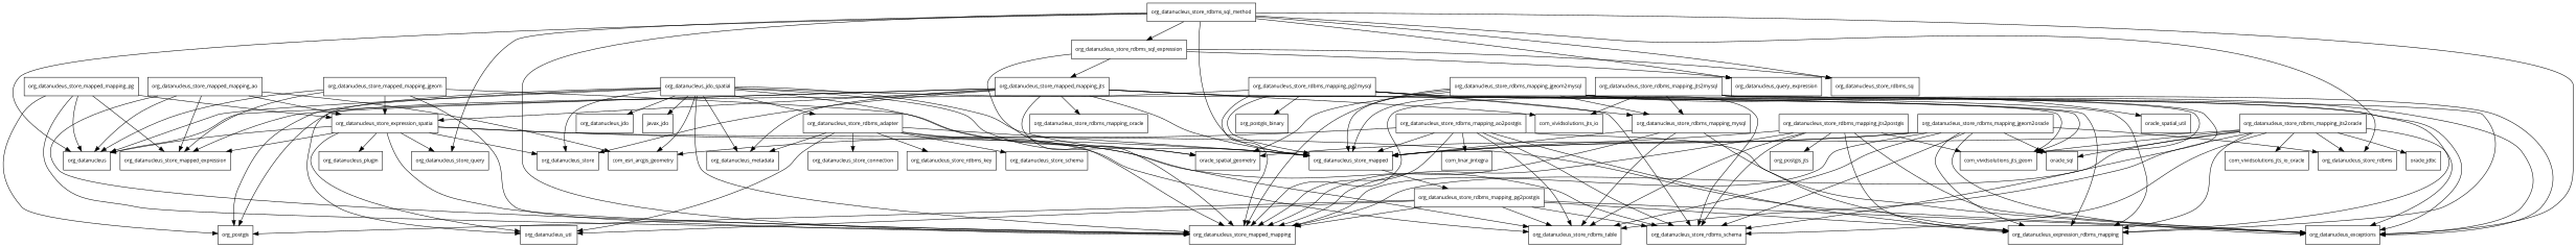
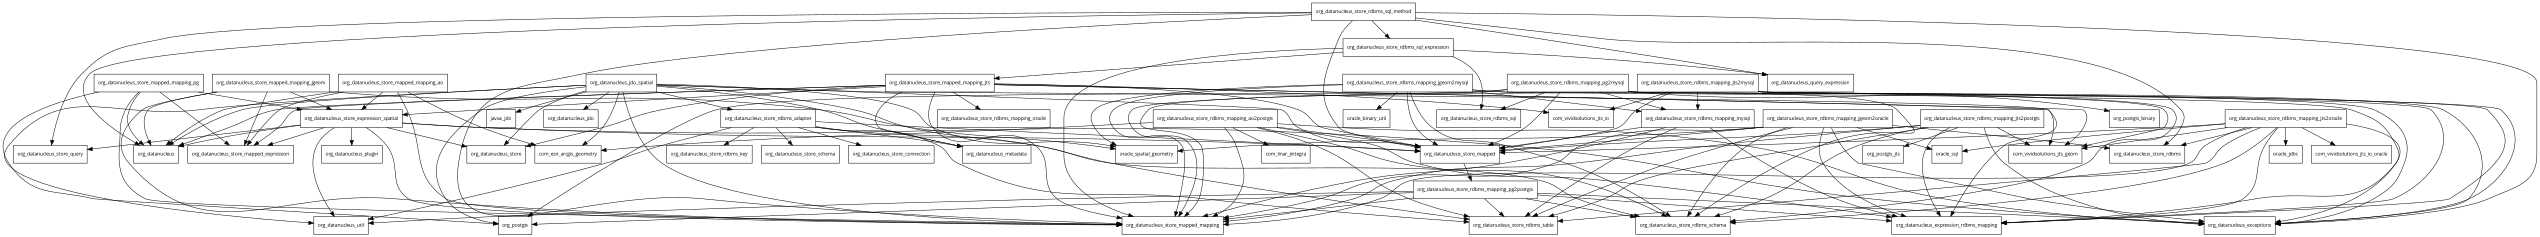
  digraph {
    fontname="Open Sans"
    node [fontname="Open Sans" fontsize=10.0 shape=box]
    edge [fontname="Open Sans"]
    org_datanucleus_jdo_spatial
    com_esri_arcgis_geometry
    com_vividsolutions_jts_geom
    javax_jdo
    oracle_spatial_geometry
    org_datanucleus
    org_datanucleus_jdo
    org_datanucleus_metadata
    org_datanucleus_store
    org_datanucleus_store_mapped
    org_datanucleus_store_mapped_mapping
    org_datanucleus_store_rdbms_adapter
    org_datanucleus_store_rdbms_table
    org_datanucleus_util
    org_postgis
    org_datanucleus_store_rdbms_mapping_pg2postgis
    org_datanucleus_store_connection
    org_datanucleus_store_rdbms_key
    org_datanucleus_store_rdbms_schema
    org_datanucleus_store_schema
    org_datanucleus_store_expression_spatial
    org_datanucleus_exceptions
    org_datanucleus_plugin
    org_datanucleus_store_mapped_expression
    org_datanucleus_store_query
    org_datanucleus_store_mapped_mapping_ao
    org_datanucleus_store_mapped_mapping_jgeom
    org_datanucleus_store_mapped_mapping_jts
    com_vividsolutions_jts_io
    n30 [label=org_datanucleus_expression_rdbms_mapping]
    org_datanucleus_store_rdbms_mapping_oracle
    org_datanucleus_store_mapped_mapping_pg
    org_datanucleus_store_rdbms_mapping_ao2postgis
    com_linar_jintegra
    org_datanucleus_store_rdbms_mapping_jgeom2mysql
-   oracle_spatial_util
+   oracle_spatial_util [label=oracle_binary_util]
    org_datanucleus_store_rdbms_mapping_mysql
    org_datanucleus_store_rdbms_mapping_jgeom2oracle
    oracle_sql
    org_datanucleus_store_rdbms
    org_datanucleus_store_rdbms_mapping_jts2mysql
    org_datanucleus_store_rdbms_mapping_jts2oracle
    com_vividsolutions_jts_io_oracle
    oracle_jdbc
    org_datanucleus_store_rdbms_mapping_jts2postgis
    org_postgis_jts
    org_datanucleus_store_rdbms_mapping_pg2mysql
    org_postgis_binary
    org_datanucleus_store_rdbms_sql_expression
    org_datanucleus_query_expression
    org_datanucleus_store_rdbms_sql
    org_datanucleus_store_rdbms_sql_method
    org_datanucleus_jdo_spatial -> com_esri_arcgis_geometry
    org_datanucleus_jdo_spatial -> com_vividsolutions_jts_geom
    org_datanucleus_jdo_spatial -> javax_jdo
    org_datanucleus_jdo_spatial -> oracle_spatial_geometry
    org_datanucleus_jdo_spatial -> org_datanucleus
    org_datanucleus_jdo_spatial -> org_datanucleus_jdo
    org_datanucleus_jdo_spatial -> org_datanucleus_metadata
    org_datanucleus_jdo_spatial -> org_datanucleus_store
    org_datanucleus_jdo_spatial -> org_datanucleus_store_mapped
    org_datanucleus_jdo_spatial -> org_datanucleus_store_mapped_mapping
    org_datanucleus_jdo_spatial -> org_datanucleus_store_rdbms_adapter
    org_datanucleus_jdo_spatial -> org_datanucleus_store_rdbms_table
    org_datanucleus_jdo_spatial -> org_datanucleus_util
    org_datanucleus_jdo_spatial -> org_postgis
    org_datanucleus_store_mapped -> org_datanucleus_store_rdbms_mapping_pg2postgis
    org_datanucleus_store_rdbms_adapter -> org_datanucleus_metadata
    org_datanucleus_store_rdbms_adapter -> org_datanucleus_store_mapped
    org_datanucleus_store_rdbms_adapter -> org_datanucleus_store_rdbms_table
    org_datanucleus_store_rdbms_adapter -> org_datanucleus_util
    org_datanucleus_store_rdbms_adapter -> org_datanucleus_store_connection
    org_datanucleus_store_rdbms_adapter -> org_datanucleus_store_rdbms_key
    org_datanucleus_store_rdbms_adapter -> org_datanucleus_store_rdbms_schema
    org_datanucleus_store_rdbms_adapter -> org_datanucleus_store_schema
    org_datanucleus_store_rdbms_mapping_pg2postgis -> org_datanucleus_store_mapped_mapping
    org_datanucleus_store_rdbms_mapping_pg2postgis -> org_datanucleus_store_rdbms_table
    org_datanucleus_store_rdbms_mapping_pg2postgis -> org_datanucleus_util
    org_datanucleus_store_rdbms_mapping_pg2postgis -> org_postgis
    org_datanucleus_store_rdbms_mapping_pg2postgis -> org_datanucleus_store_rdbms_schema
    org_datanucleus_store_rdbms_mapping_pg2postgis -> org_datanucleus_exceptions
    org_datanucleus_store_rdbms_mapping_pg2postgis -> n30
    org_datanucleus_store_expression_spatial -> org_datanucleus
    org_datanucleus_store_expression_spatial -> org_datanucleus_store
    org_datanucleus_store_expression_spatial -> org_datanucleus_store_mapped
    org_datanucleus_store_expression_spatial -> org_datanucleus_store_mapped_mapping
    org_datanucleus_store_expression_spatial -> org_datanucleus_util
    org_datanucleus_store_expression_spatial -> org_datanucleus_exceptions
    org_datanucleus_store_expression_spatial -> org_datanucleus_plugin
    org_datanucleus_store_expression_spatial -> org_datanucleus_store_mapped_expression
    org_datanucleus_store_expression_spatial -> org_datanucleus_store_query
    org_datanucleus_store_mapped_mapping_ao -> com_esri_arcgis_geometry
    org_datanucleus_store_mapped_mapping_ao -> org_datanucleus
    org_datanucleus_store_mapped_mapping_ao -> org_datanucleus_store_mapped_mapping
    org_datanucleus_store_mapped_mapping_ao -> org_datanucleus_store_expression_spatial
    org_datanucleus_store_mapped_mapping_ao -> org_datanucleus_store_mapped_expression
    org_datanucleus_store_mapped_mapping_jgeom -> oracle_spatial_geometry
    org_datanucleus_store_mapped_mapping_jgeom -> org_datanucleus
    org_datanucleus_store_mapped_mapping_jgeom -> org_datanucleus_store_mapped_mapping
    org_datanucleus_store_mapped_mapping_jgeom -> org_datanucleus_store_expression_spatial
    org_datanucleus_store_mapped_mapping_jgeom -> org_datanucleus_store_mapped_expression
    org_datanucleus_store_mapped_mapping_jts -> com_vividsolutions_jts_geom
    org_datanucleus_store_mapped_mapping_jts -> org_datanucleus
    org_datanucleus_store_mapped_mapping_jts -> org_datanucleus_metadata
    org_datanucleus_store_mapped_mapping_jts -> org_datanucleus_store
    org_datanucleus_store_mapped_mapping_jts -> org_datanucleus_store_mapped
    org_datanucleus_store_mapped_mapping_jts -> org_datanucleus_store_mapped_mapping
    org_datanucleus_store_mapped_mapping_jts -> org_datanucleus_store_expression_spatial
    org_datanucleus_store_mapped_mapping_jts -> org_datanucleus_store_mapped_expression
    org_datanucleus_store_mapped_mapping_jts -> com_vividsolutions_jts_io
    org_datanucleus_store_mapped_mapping_jts -> n30
    org_datanucleus_store_mapped_mapping_jts -> org_datanucleus_store_rdbms_mapping_oracle
    org_datanucleus_store_mapped_mapping_pg -> org_datanucleus
    org_datanucleus_store_mapped_mapping_pg -> org_datanucleus_store_mapped_mapping
    org_datanucleus_store_mapped_mapping_pg -> org_postgis
    org_datanucleus_store_mapped_mapping_pg -> org_datanucleus_store_expression_spatial
    org_datanucleus_store_mapped_mapping_pg -> org_datanucleus_store_mapped_expression
    org_datanucleus_store_rdbms_mapping_ao2postgis -> com_esri_arcgis_geometry
    org_datanucleus_store_rdbms_mapping_ao2postgis -> org_datanucleus_store_mapped
    org_datanucleus_store_rdbms_mapping_ao2postgis -> org_datanucleus_store_mapped_mapping
    org_datanucleus_store_rdbms_mapping_ao2postgis -> org_datanucleus_store_rdbms_table
    org_datanucleus_store_rdbms_mapping_ao2postgis -> org_datanucleus_store_rdbms_schema
    org_datanucleus_store_rdbms_mapping_ao2postgis -> org_datanucleus_exceptions
    org_datanucleus_store_rdbms_mapping_ao2postgis -> n30
    org_datanucleus_store_rdbms_mapping_ao2postgis -> com_linar_jintegra
    org_datanucleus_store_rdbms_mapping_jgeom2mysql -> oracle_spatial_geometry
    org_datanucleus_store_rdbms_mapping_jgeom2mysql -> org_datanucleus_store_mapped
    org_datanucleus_store_rdbms_mapping_jgeom2mysql -> org_datanucleus_store_mapped_mapping
    org_datanucleus_store_rdbms_mapping_jgeom2mysql -> org_datanucleus_store_rdbms_schema
    org_datanucleus_store_rdbms_mapping_jgeom2mysql -> org_datanucleus_exceptions
    org_datanucleus_store_rdbms_mapping_jgeom2mysql -> n30
    org_datanucleus_store_rdbms_mapping_jgeom2mysql -> oracle_spatial_util
    org_datanucleus_store_rdbms_mapping_jgeom2mysql -> org_datanucleus_store_rdbms_mapping_mysql
    org_datanucleus_store_rdbms_mapping_mysql -> org_datanucleus_store_mapped
    org_datanucleus_store_rdbms_mapping_mysql -> org_datanucleus_store_mapped_mapping
    org_datanucleus_store_rdbms_mapping_mysql -> org_datanucleus_store_rdbms_table
    org_datanucleus_store_rdbms_mapping_mysql -> n30
    org_datanucleus_store_rdbms_mapping_jgeom2oracle -> oracle_spatial_geometry
    org_datanucleus_store_rdbms_mapping_jgeom2oracle -> org_datanucleus_store_mapped
    org_datanucleus_store_rdbms_mapping_jgeom2oracle -> org_datanucleus_store_mapped_mapping
    org_datanucleus_store_rdbms_mapping_jgeom2oracle -> org_datanucleus_store_rdbms_table
    org_datanucleus_store_rdbms_mapping_jgeom2oracle -> org_datanucleus_store_rdbms_schema
    org_datanucleus_store_rdbms_mapping_jgeom2oracle -> org_datanucleus_exceptions
    org_datanucleus_store_rdbms_mapping_jgeom2oracle -> n30
    org_datanucleus_store_rdbms_mapping_jgeom2oracle -> oracle_sql
    org_datanucleus_store_rdbms_mapping_jgeom2oracle -> org_datanucleus_store_rdbms
    org_datanucleus_store_rdbms_mapping_jts2mysql -> com_vividsolutions_jts_geom
    org_datanucleus_store_rdbms_mapping_jts2mysql -> org_datanucleus_store_mapped
    org_datanucleus_store_rdbms_mapping_jts2mysql -> org_datanucleus_store_mapped_mapping
    org_datanucleus_store_rdbms_mapping_jts2mysql -> org_datanucleus_store_rdbms_schema
    org_datanucleus_store_rdbms_mapping_jts2mysql -> org_datanucleus_exceptions
    org_datanucleus_store_rdbms_mapping_jts2mysql -> com_vividsolutions_jts_io
    org_datanucleus_store_rdbms_mapping_jts2mysql -> n30
    org_datanucleus_store_rdbms_mapping_jts2mysql -> org_datanucleus_store_rdbms_mapping_mysql
    org_datanucleus_store_rdbms_mapping_jts2oracle -> com_vividsolutions_jts_geom
    org_datanucleus_store_rdbms_mapping_jts2oracle -> org_datanucleus_store_mapped
    org_datanucleus_store_rdbms_mapping_jts2oracle -> org_datanucleus_store_mapped_mapping
    org_datanucleus_store_rdbms_mapping_jts2oracle -> org_datanucleus_store_rdbms_table
    org_datanucleus_store_rdbms_mapping_jts2oracle -> org_datanucleus_store_rdbms_schema
    org_datanucleus_store_rdbms_mapping_jts2oracle -> org_datanucleus_exceptions
    org_datanucleus_store_rdbms_mapping_jts2oracle -> n30
    org_datanucleus_store_rdbms_mapping_jts2oracle -> oracle_sql
    org_datanucleus_store_rdbms_mapping_jts2oracle -> org_datanucleus_store_rdbms
    org_datanucleus_store_rdbms_mapping_jts2oracle -> com_vividsolutions_jts_io_oracle
    org_datanucleus_store_rdbms_mapping_jts2oracle -> oracle_jdbc
    org_datanucleus_store_rdbms_mapping_jts2postgis -> com_vividsolutions_jts_geom
    org_datanucleus_store_rdbms_mapping_jts2postgis -> org_datanucleus_store_mapped
    org_datanucleus_store_rdbms_mapping_jts2postgis -> org_datanucleus_store_mapped_mapping
    org_datanucleus_store_rdbms_mapping_jts2postgis -> org_datanucleus_store_rdbms_table
    org_datanucleus_store_rdbms_mapping_jts2postgis -> org_datanucleus_store_rdbms_schema
    org_datanucleus_store_rdbms_mapping_jts2postgis -> org_datanucleus_exceptions
    org_datanucleus_store_rdbms_mapping_jts2postgis -> n30
    org_datanucleus_store_rdbms_mapping_jts2postgis -> org_postgis_jts
    org_datanucleus_store_rdbms_mapping_pg2mysql -> org_datanucleus_store_mapped
    org_datanucleus_store_rdbms_mapping_pg2mysql -> org_datanucleus_store_mapped_mapping
    org_datanucleus_store_rdbms_mapping_pg2mysql -> org_postgis
    org_datanucleus_store_rdbms_mapping_pg2mysql -> org_datanucleus_store_rdbms_schema
    org_datanucleus_store_rdbms_mapping_pg2mysql -> org_datanucleus_exceptions
    org_datanucleus_store_rdbms_mapping_pg2mysql -> n30
    org_datanucleus_store_rdbms_mapping_pg2mysql -> org_datanucleus_store_rdbms_mapping_mysql
    org_datanucleus_store_rdbms_mapping_pg2mysql -> org_postgis_binary
    org_datanucleus_store_rdbms_sql_expression -> org_datanucleus_store_mapped_mapping
    org_datanucleus_store_rdbms_sql_expression -> org_datanucleus_store_mapped_mapping_jts
    org_datanucleus_store_rdbms_sql_expression -> org_datanucleus_query_expression
    org_datanucleus_store_rdbms_sql_expression -> org_datanucleus_store_rdbms_sql
    org_datanucleus_store_rdbms_sql_method -> org_datanucleus
    org_datanucleus_store_rdbms_sql_method -> org_datanucleus_store_mapped
    org_datanucleus_store_rdbms_sql_method -> org_datanucleus_store_mapped_mapping
    org_datanucleus_store_rdbms_sql_method -> org_datanucleus_exceptions
    org_datanucleus_store_rdbms_sql_method -> org_datanucleus_store_query
    org_datanucleus_store_rdbms_sql_method -> org_datanucleus_store_rdbms
    org_datanucleus_store_rdbms_sql_method -> org_datanucleus_store_rdbms_sql_expression
    org_datanucleus_store_rdbms_sql_method -> org_datanucleus_query_expression
-   org_datanucleus_store_rdbms_sql_method -> org_datanucleus_store_rdbms_sql
+   org_datanucleus_store_rdbms_mapping_pg2mysql -> org_datanucleus_store_rdbms_sql
  }
